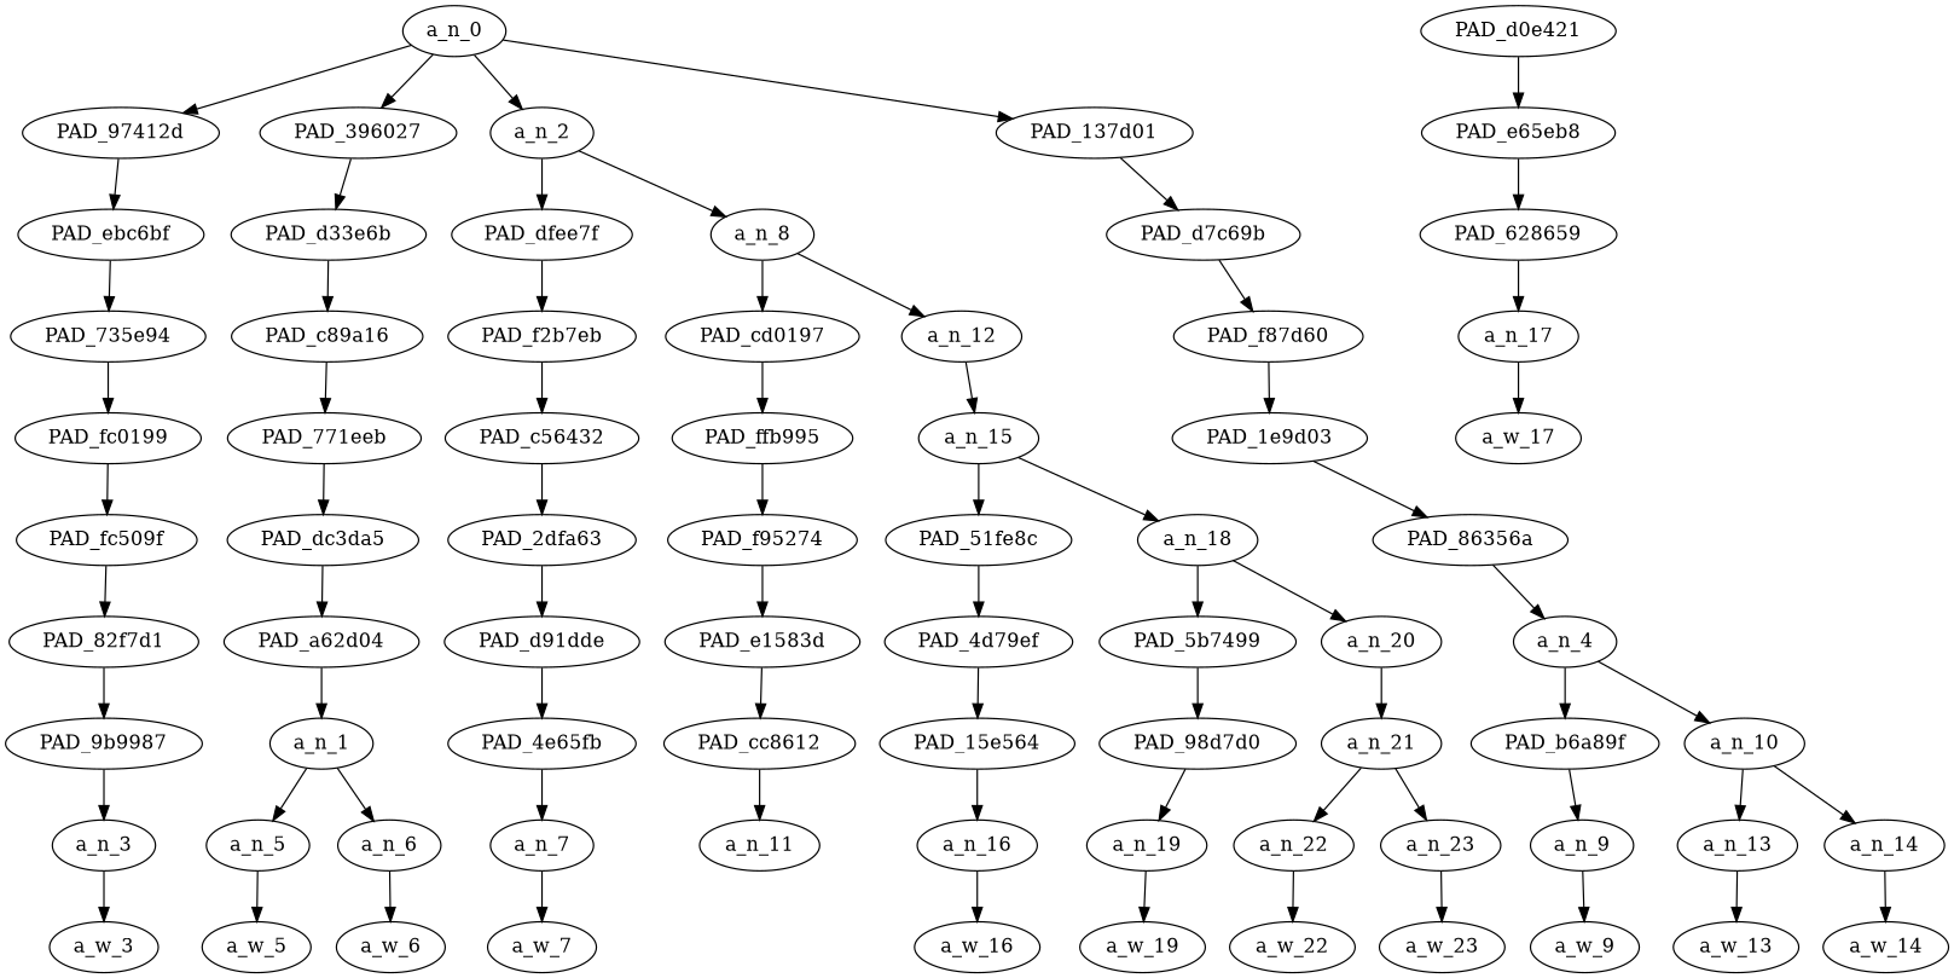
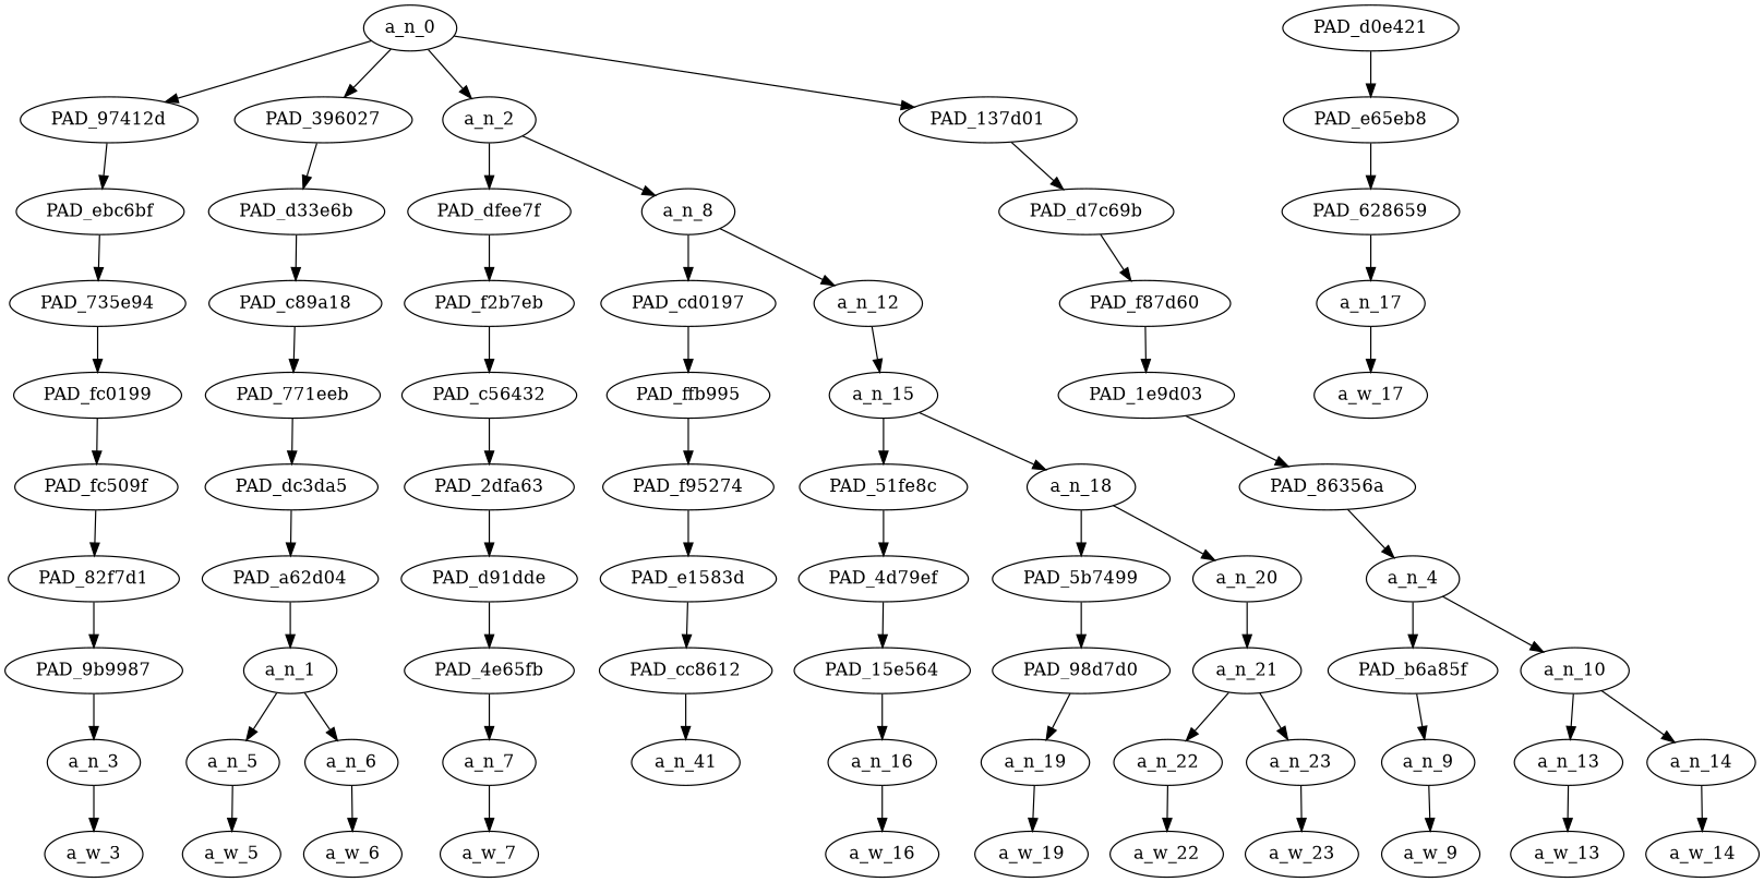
  strict digraph {
    node [div_dir=1 index=0 level=1 text_span="[9]" value=0.05296083]
    a_n_0 [level=9 text_span="[0, 1, 2, 3, 4, 5, 6, 7, 8, 9, 10, 11, 12]" value=1.00000003]
    PAD_97412d [index=2 level=8]
    PAD_396027 [level=8 text_span="[0, 1]" value=0.43071642]
    a_n_2 [index=1 level=8 text_span="[2, 3, 4, 5, 6, 7, 8]" value=0.31414956]
    PAD_137d01 [div_dir=-1 index=3 level=8 text_span="[10, 11, 12]" value=0.20192086]
    PAD_ebc6bf [index=3 level=7]
    PAD_d33e6b [level=7 text_span="[0, 1]" value=0.43071642]
    PAD_dfee7f [div_dir=-1 index=1 level=7 text_span="[2]" value=0.04737139]
    a_n_8 [index=2 level=7 text_span="[3, 4, 5, 6, 7, 8]" value=0.26671637]
    PAD_d7c69b [div_dir=-1 index=4 level=7 text_span="[10, 11, 12]" value=0.20192086]
    PAD_735e94 [index=4 level=6]
-   PAD_c89a16 [level=6 text_span="[0, 1]" value=0.43071642]
+   PAD_c89a16 [level=6 text_span="[0, 1]" value=0.43071642 label=PAD_c89a18]
    PAD_f2b7eb [div_dir=-1 index=1 level=6 text_span="[2]" value=0.04737139]
    PAD_cd0197 [div_dir=-1 index=2 level=6 text_span="[3]" value=0.03814316]
    a_n_12 [index=3 level=6 text_span="[4, 5, 6, 7, 8]" value=0.22847168]
    PAD_f87d60 [div_dir=-1 index=5 level=6 text_span="[10, 11, 12]" value=0.20192086]
    PAD_fc0199 [index=4 level=5]
    PAD_fc509f [index=6 level=4]
    PAD_82f7d1 [index=7 level=3]
    PAD_9b9987 [index=7 level=2]
    a_n_3 [index=9]
    a_w_3 [div_dir=0 index=9 level=0 value=usually]
    PAD_771eeb [level=5 text_span="[0, 1]" value=0.43071642]
    PAD_dc3da5 [level=4 text_span="[0, 1]" value=0.43071642]
    PAD_a62d04 [level=3 text_span="[0, 1]" value=0.43071642]
    a_n_1 [level=2 text_span="[0, 1]" value=0.43071642]
    a_n_5 [text_span="[0]" value=0.10721006]
    a_n_6 [index=1 text_span="[1]" value=0.32294280]
    a_w_5 [div_dir=0 level=0 text_span="[0]" value=rt]
    a_w_6 [div_dir=0 index=1 level=0 text_span="[1]" value=mindtendencies2]
    PAD_c56432 [div_dir=-1 index=1 level=5 text_span="[2]" value=0.04737139]
    PAD_ffb995 [div_dir=-1 index=2 level=5 text_span="[3]" value=0.03814316]
    a_n_15 [index=3 level=5 text_span="[4, 5, 6, 7, 8]" value=0.22833678]
    PAD_2dfa63 [div_dir=-1 index=1 level=4 text_span="[2]" value=0.04737139]
    PAD_d91dde [div_dir=-1 index=1 level=3 text_span="[2]" value=0.04737139]
    PAD_4e65fb [div_dir=-1 index=1 level=2 text_span="[2]" value=0.04737139]
    a_n_7 [div_dir=-1 index=2 text_span="[2]" value=0.04737139]
    a_w_7 [div_dir=0 index=2 level=0 text_span="[2]" value=those]
    PAD_f95274 [div_dir=-1 index=2 level=4 text_span="[3]" value=0.03814316]
    PAD_51fe8c [div_dir=-1 index=3 level=4 text_span="[4]" value=0.06031517]
    a_n_18 [index=5 level=4 text_span="[6, 7, 8]" value=0.12337461]
    PAD_e1583d [div_dir=-1 index=2 level=3 text_span="[3]" value=0.03814316]
    PAD_cc8612 [div_dir=-1 index=2 level=2 text_span="[3]" value=0.03814316]
-   a_n_11 [div_dir=-1 index=3 text_span="[3]" value=0.03814316]
+   a_n_11 [div_dir=-1 index=3 text_span="[3]" value=0.03814316 label=a_n_41]
    PAD_4d79ef [div_dir=-1 index=3 level=3 text_span="[4]" value=0.06031517]
    PAD_d0e421 [index=4 level=4 text_span="[5]" value=0.04451210]
    PAD_e65eb8 [index=4 level=3 text_span="[5]" value=0.04451210]
    PAD_5b7499 [index=5 level=3 text_span="[6]" value=0.03744238]
    a_n_20 [index=6 level=3 text_span="[7, 8]" value=0.08560176]
    PAD_15e564 [div_dir=-1 index=3 level=2 text_span="[4]" value=0.06031517]
    PAD_628659 [index=4 level=2 text_span="[5]" value=0.04451210]
    PAD_98d7d0 [index=5 level=2 text_span="[6]" value=0.03744238]
    a_n_21 [index=6 level=2 text_span="[7, 8]" value=0.08532309]
    a_n_16 [div_dir=-1 index=4 text_span="[4]" value=0.06031517]
    a_w_16 [div_dir=0 index=4 level=0 text_span="[4]" value=hate]
    a_n_17 [index=5 text_span="[5]" value=0.04451210]
    a_w_17 [div_dir=0 index=5 level=0 text_span="[5]" value=you]
    a_n_19 [index=6 text_span="[6]" value=0.03744238]
    a_n_22 [index=7 text_span="[7]" value=0.03591394]
    a_n_23 [index=8 text_span="[8]" value=0.04913049]
    a_w_19 [div_dir=0 index=6 level=0 text_span="[6]" value=for]
    a_w_22 [div_dir=0 index=7 level=0 text_span="[7]" value=being]
    a_w_23 [div_dir=0 index=8 level=0 text_span="[8]" value=real]
    PAD_1e9d03 [div_dir=-1 index=5 level=5 text_span="[10, 11, 12]" value=0.20192086]
    PAD_86356a [div_dir=-1 index=7 level=4 text_span="[10, 11, 12]" value=0.20192086]
    a_n_4 [div_dir=-1 index=8 level=3 text_span="[10, 11, 12]" value=0.20192086]
-   PAD_b6a85f [index=8 level=2 text_span="[10]" value=0.04973107 label=PAD_b6a89f]
+   PAD_b6a85f [index=8 level=2 text_span="[10]" value=0.04973107]
    a_n_10 [div_dir=-1 index=9 level=2 text_span="[11, 12]" value=0.15176268]
    a_n_9 [index=10 text_span="[10]" value=0.04973107]
    a_n_13 [div_dir=-1 index=11 text_span="[11]" value=0.05142502]
    a_n_14 [div_dir=-1 index=12 text_span="[12]" value=0.09978214]
    a_w_9 [div_dir=0 index=10 level=0 text_span="[10]" value=love]
    a_w_13 [div_dir=0 index=11 level=0 text_span="[11]" value=your]
    a_w_14 [div_dir=0 index=12 level=0 text_span="[12]" value=mask]
    a_n_0 -> PAD_97412d
    a_n_0 -> PAD_396027
    a_n_0 -> a_n_2
    a_n_0 -> PAD_137d01
    PAD_97412d -> PAD_ebc6bf
    PAD_396027 -> PAD_d33e6b
    a_n_2 -> PAD_dfee7f
    a_n_2 -> a_n_8
    PAD_137d01 -> PAD_d7c69b
    PAD_ebc6bf -> PAD_735e94
    PAD_d33e6b -> PAD_c89a16
    PAD_dfee7f -> PAD_f2b7eb
    a_n_8 -> PAD_cd0197
    a_n_8 -> a_n_12
    PAD_d7c69b -> PAD_f87d60
    PAD_735e94 -> PAD_fc0199
    PAD_c89a16 -> PAD_771eeb
    PAD_f2b7eb -> PAD_c56432
    PAD_cd0197 -> PAD_ffb995
    a_n_12 -> a_n_15
    PAD_f87d60 -> PAD_1e9d03
    PAD_fc0199 -> PAD_fc509f
    PAD_fc509f -> PAD_82f7d1
    PAD_82f7d1 -> PAD_9b9987
    PAD_9b9987 -> a_n_3
    a_n_3 -> a_w_3
    PAD_771eeb -> PAD_dc3da5
    PAD_dc3da5 -> PAD_a62d04
    PAD_a62d04 -> a_n_1
    a_n_1 -> a_n_5
    a_n_1 -> a_n_6
    a_n_5 -> a_w_5
    a_n_6 -> a_w_6
    PAD_c56432 -> PAD_2dfa63
    PAD_ffb995 -> PAD_f95274
    a_n_15 -> PAD_51fe8c
    a_n_15 -> a_n_18
    PAD_2dfa63 -> PAD_d91dde
    PAD_d91dde -> PAD_4e65fb
    PAD_4e65fb -> a_n_7
    a_n_7 -> a_w_7
    PAD_f95274 -> PAD_e1583d
    PAD_51fe8c -> PAD_4d79ef
    a_n_18 -> PAD_5b7499
    a_n_18 -> a_n_20
    PAD_e1583d -> PAD_cc8612
    PAD_cc8612 -> a_n_11
    PAD_4d79ef -> PAD_15e564
    PAD_d0e421 -> PAD_e65eb8
    PAD_e65eb8 -> PAD_628659
    PAD_5b7499 -> PAD_98d7d0
    a_n_20 -> a_n_21
    PAD_15e564 -> a_n_16
    PAD_628659 -> a_n_17
    PAD_98d7d0 -> a_n_19
    a_n_21 -> a_n_22
    a_n_21 -> a_n_23
    a_n_16 -> a_w_16
    a_n_17 -> a_w_17
    a_n_19 -> a_w_19
    a_n_22 -> a_w_22
    a_n_23 -> a_w_23
    PAD_1e9d03 -> PAD_86356a
    PAD_86356a -> a_n_4
    a_n_4 -> PAD_b6a85f
    a_n_4 -> a_n_10
    PAD_b6a85f -> a_n_9
    a_n_10 -> a_n_13
    a_n_10 -> a_n_14
    a_n_9 -> a_w_9
    a_n_13 -> a_w_13
    a_n_14 -> a_w_14
  }
